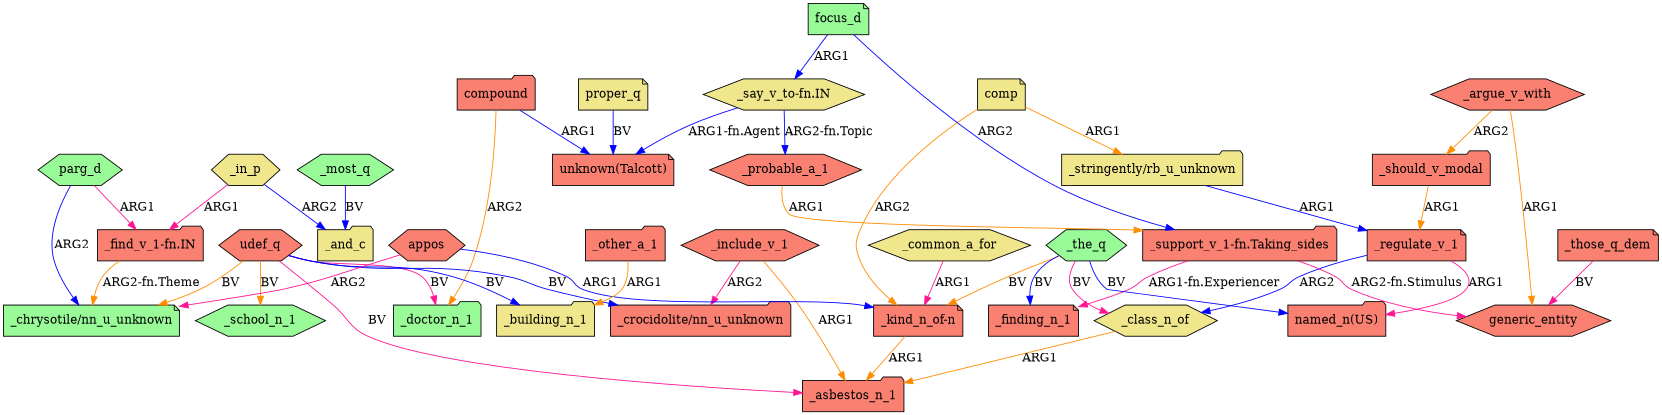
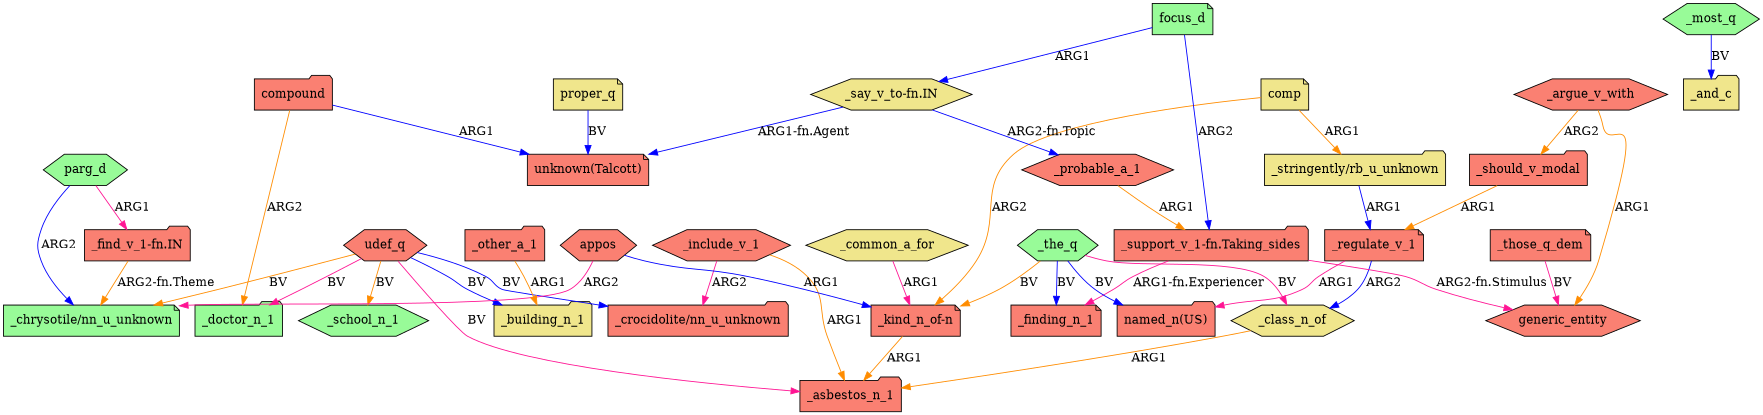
  digraph {
    node [fillcolor=salmon shape=hexagon style=filled]
    edge [color=blue]
    "_find_v_1-fn.IN" [shape=folder]
    "_chrysotile/nn_u_unknown" [fillcolor=palegreen shape=note]
    compound [shape=folder]
    n4 [label="unknown(Talcott)" shape=note]
    _doctor_n_1 [fillcolor=palegreen shape=folder]
    _common_a_for [fillcolor=khaki]
    "_kind_n_of-n" [shape=note]
    _asbestos_n_1 [shape=folder]
    udef_q
    _building_n_1 [fillcolor=khaki shape=folder]
    "_crocidolite/nn_u_unknown" [shape=folder]
    _school_n_1 [fillcolor=palegreen]
    comp [fillcolor=khaki shape=note]
    "_stringently/rb_u_unknown" [fillcolor=khaki shape=folder]
    _regulate_v_1 [shape=note]
    _most_q [fillcolor=palegreen]
    _and_c [fillcolor=khaki shape=folder]
    _include_v_1
    appos
    "_support_v_1-fn.Taking_sides" [shape=folder]
    _finding_n_1 [shape=note]
    generic_entity
    _the_q [fillcolor=palegreen]
    _class_n_of [fillcolor=khaki]
    "named_n(US)" [shape=folder]
    _should_v_modal [shape=folder]
    _argue_v_with
    parg_d [fillcolor=palegreen]
    proper_q [fillcolor=khaki shape=note]
    "_say_v_to-fn.IN" [fillcolor=khaki]
    _probable_a_1
    _other_a_1 [shape=folder]
-   _in_p [fillcolor=khaki]
    focus_d [fillcolor=palegreen shape=note]
    _those_q_dem [shape=note]
    "_find_v_1-fn.IN" -> "_chrysotile/nn_u_unknown" [color=darkorange label="ARG2-fn.Theme"]
    compound -> n4 [label=ARG1]
    compound -> _doctor_n_1 [color=darkorange label=ARG2]
    _common_a_for -> "_kind_n_of-n" [color=deeppink label=ARG1]
    "_kind_n_of-n" -> _asbestos_n_1 [color=darkorange label=ARG1]
    udef_q -> "_chrysotile/nn_u_unknown" [color=darkorange label=BV]
    udef_q -> _doctor_n_1 [color=deeppink label=BV]
    udef_q -> _asbestos_n_1 [color=deeppink label=BV]
    udef_q -> _building_n_1 [label=BV]
    udef_q -> "_crocidolite/nn_u_unknown" [label=BV]
    udef_q -> _school_n_1 [color=darkorange label=BV]
    comp -> "_kind_n_of-n" [color=darkorange label=ARG2]
    comp -> "_stringently/rb_u_unknown" [color=darkorange label=ARG1]
    "_stringently/rb_u_unknown" -> _regulate_v_1 [label=ARG1]
    _regulate_v_1 -> _class_n_of [label=ARG2]
    _regulate_v_1 -> "named_n(US)" [color=deeppink label=ARG1]
    _most_q -> _and_c [label=BV]
    _include_v_1 -> _asbestos_n_1 [color=darkorange label=ARG1]
    _include_v_1 -> "_crocidolite/nn_u_unknown" [color=deeppink label=ARG2]
    appos -> "_chrysotile/nn_u_unknown" [color=deeppink label=ARG2]
    appos -> "_kind_n_of-n" [label=ARG1]
    "_support_v_1-fn.Taking_sides" -> _finding_n_1 [color=deeppink label="ARG1-fn.Experiencer"]
    "_support_v_1-fn.Taking_sides" -> generic_entity [color=deeppink label="ARG2-fn.Stimulus"]
    _the_q -> "_kind_n_of-n" [color=darkorange label=BV]
    _the_q -> _finding_n_1 [label=BV]
    _the_q -> _class_n_of [color=deeppink label=BV]
    _the_q -> "named_n(US)" [label=BV]
    _class_n_of -> _asbestos_n_1 [color=darkorange label=ARG1]
    _should_v_modal -> _regulate_v_1 [color=darkorange label=ARG1]
    _argue_v_with -> generic_entity [color=darkorange label=ARG1]
    _argue_v_with -> _should_v_modal [color=darkorange label=ARG2]
    parg_d -> "_find_v_1-fn.IN" [color=deeppink label=ARG1]
    parg_d -> "_chrysotile/nn_u_unknown" [label=ARG2]
    proper_q -> n4 [label=BV]
    "_say_v_to-fn.IN" -> n4 [label="ARG1-fn.Agent"]
    "_say_v_to-fn.IN" -> _probable_a_1 [label="ARG2-fn.Topic"]
    _probable_a_1 -> "_support_v_1-fn.Taking_sides" [color=darkorange label=ARG1]
    _other_a_1 -> _building_n_1 [color=darkorange label=ARG1]
-   _in_p -> "_find_v_1-fn.IN" [color=deeppink label=ARG1]
-   _in_p -> _and_c [label=ARG2]
    focus_d -> "_support_v_1-fn.Taking_sides" [label=ARG2]
    focus_d -> "_say_v_to-fn.IN" [label=ARG1]
    _those_q_dem -> generic_entity [color=deeppink label=BV]
  }
